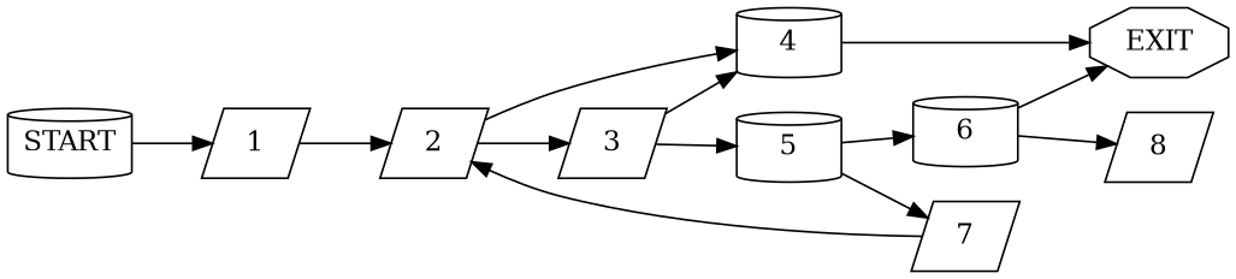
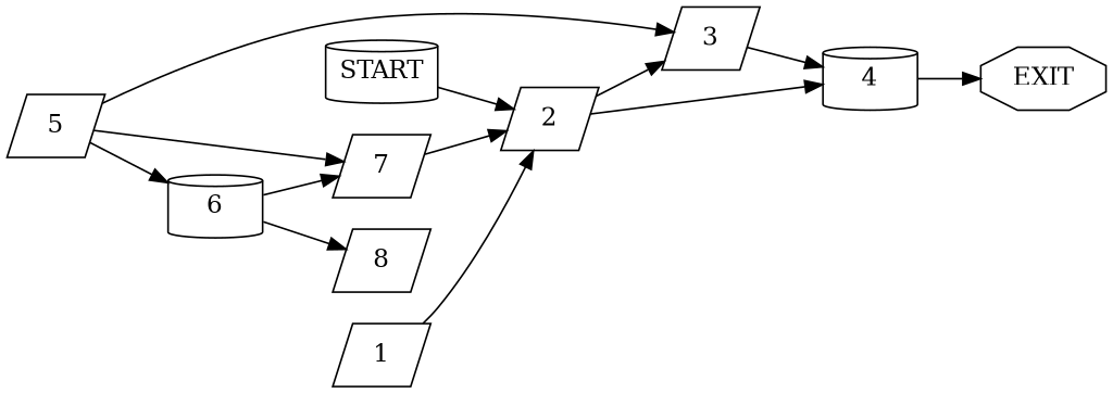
  digraph {
    rankdir=LR
    node [shape=parallelogram]
    n1 [label=START shape=cylinder]
    1
    2
    n4 [label=EXIT shape=octagon]
    3
    4 [shape=cylinder]
-   5 [shape=cylinder]
+   5
    6 [shape=cylinder]
    7
    8
-   n1 -> 1
+   n1 -> 2
    1 -> 2
    2 -> 3
    2 -> 4
    3 -> 4
-   3 -> 5
+   5 -> 3
    4 -> n4
    5 -> 6
    5 -> 7
-   6 -> n4
+   6 -> 7
    6 -> 8
    7 -> 2
  }
